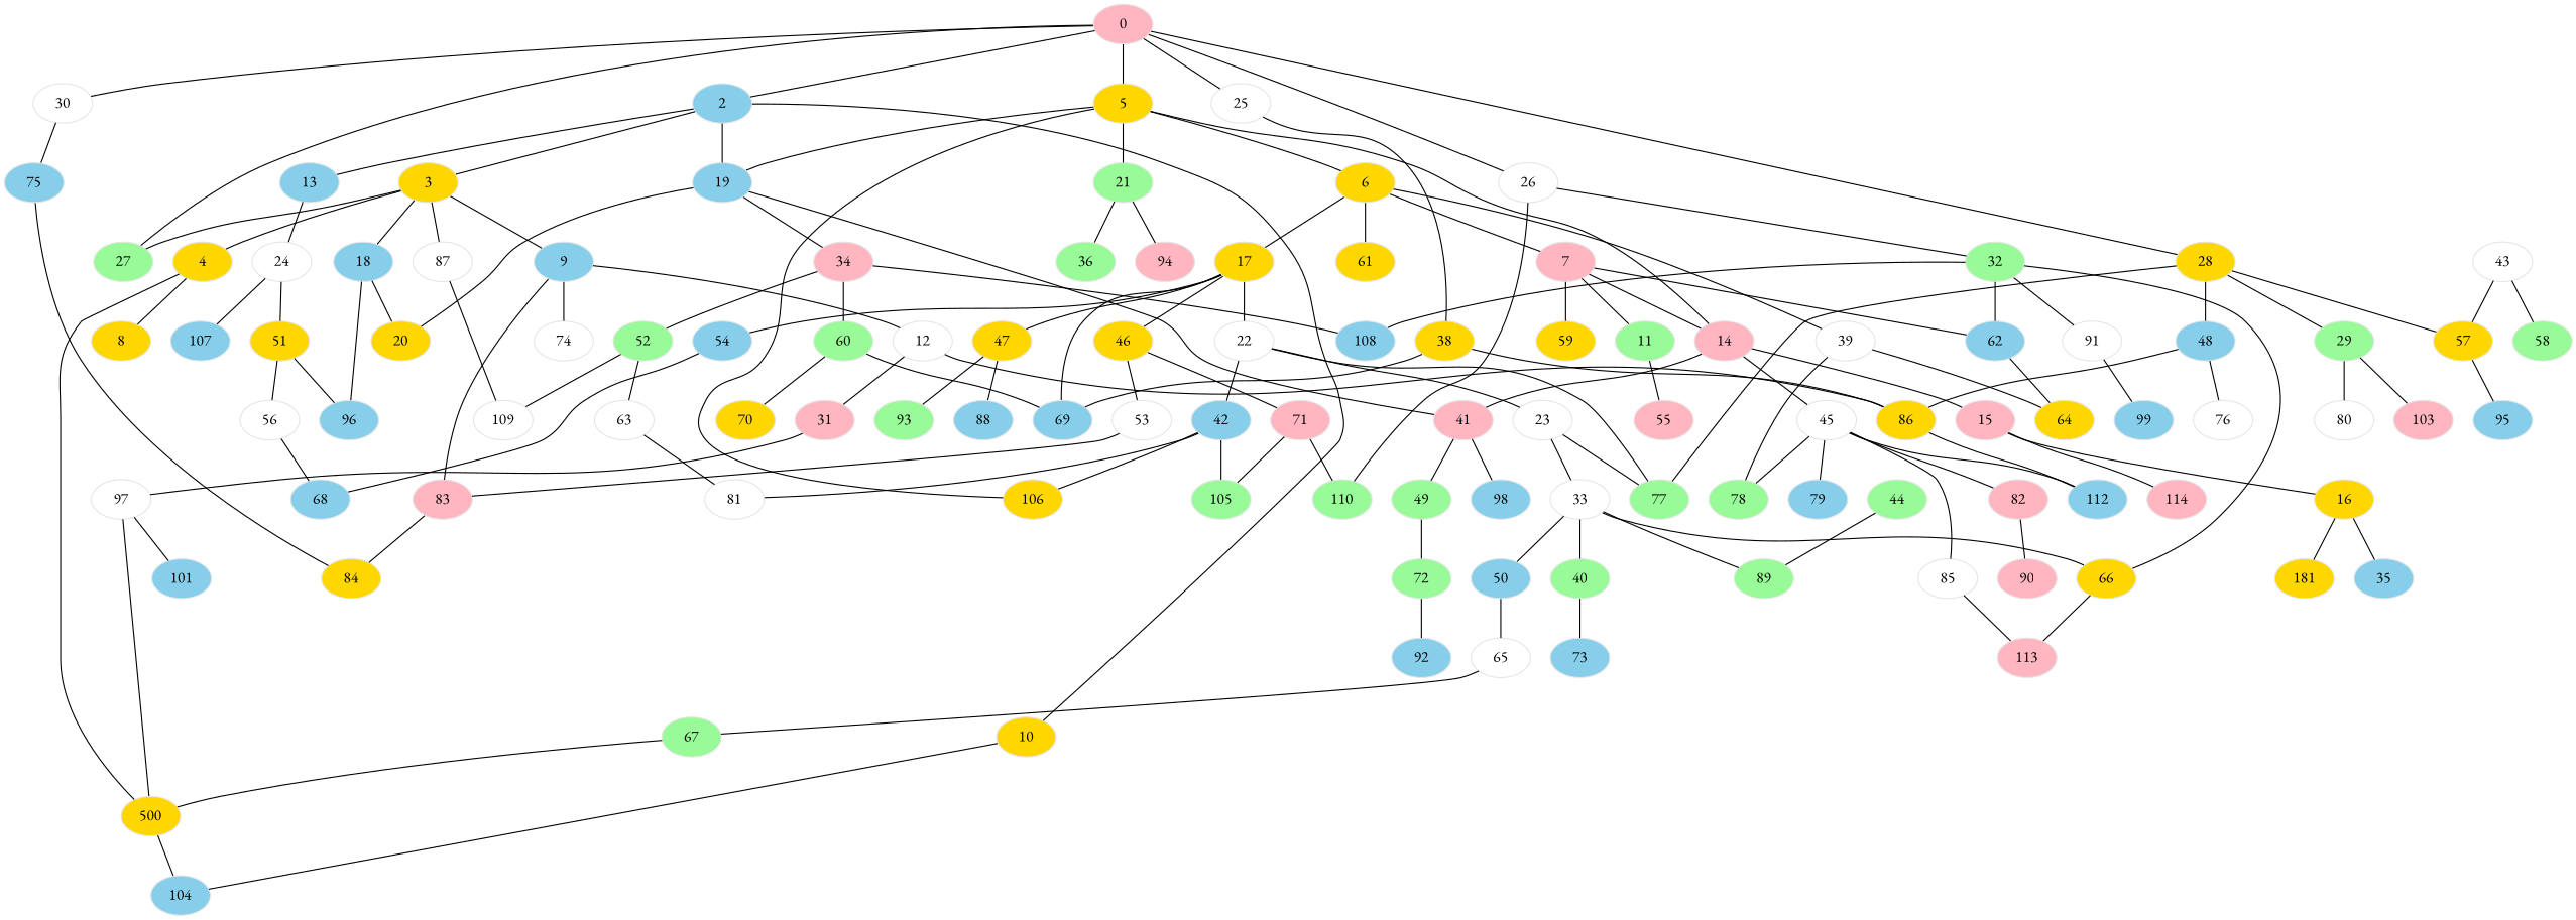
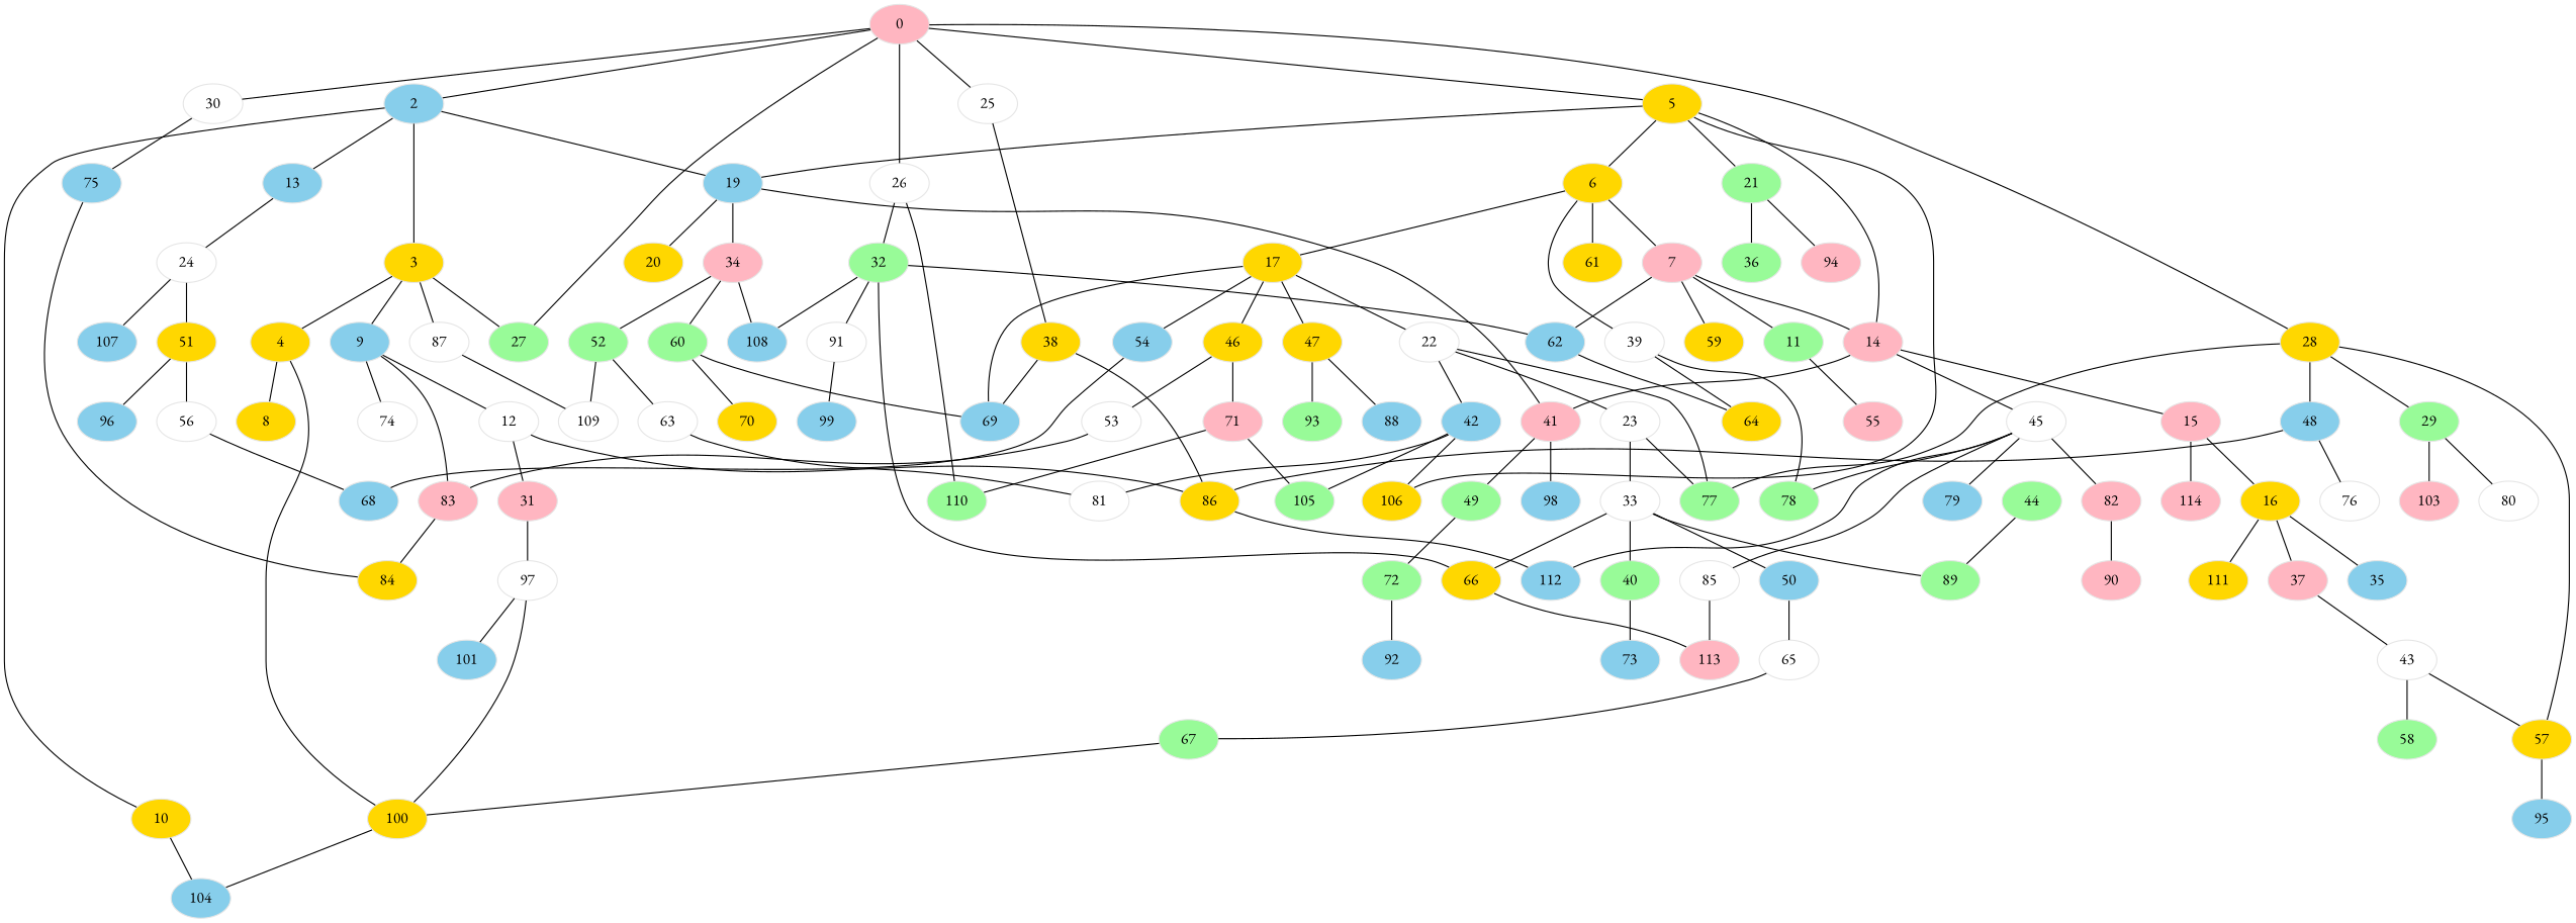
  graph {
    fontname="EB Garamond"
    node [color=gray90 fillcolor=skyblue fontname="EB Garamond" style=filled]
    edge [fontname="EB Garamond"]
    n1 [fillcolor=lightpink label=0]
    2
    5 [fillcolor=gold]
    25 [fillcolor=white]
    26 [fillcolor=white]
    27 [fillcolor=palegreen]
    28 [fillcolor=gold]
    30 [fillcolor=white]
    3 [fillcolor=gold]
    10 [fillcolor=gold]
    13
    19
    6 [fillcolor=gold]
    14 [fillcolor=lightpink]
    21 [fillcolor=palegreen]
    106 [fillcolor=gold]
    38 [fillcolor=gold]
    32 [fillcolor=palegreen]
    110 [fillcolor=palegreen]
    77 [fillcolor=palegreen]
    29 [fillcolor=palegreen]
    48
    57 [fillcolor=gold]
    75
    4 [fillcolor=gold]
    9
-   18
    87 [fillcolor=white]
    104
    24 [fillcolor=white]
    41 [fillcolor=lightpink]
    20 [fillcolor=gold]
    34 [fillcolor=lightpink]
    8 [fillcolor=gold]
-   100 [fillcolor=gold label=500]
+   100 [fillcolor=gold]
    12 [fillcolor=white]
    74 [fillcolor=white]
    83 [fillcolor=lightpink]
    96
    109 [fillcolor=white]
    7 [fillcolor=lightpink]
    17 [fillcolor=gold]
    39 [fillcolor=white]
    61 [fillcolor=gold]
    15 [fillcolor=lightpink]
    45 [fillcolor=white]
    36 [fillcolor=palegreen]
    94 [fillcolor=lightpink]
    11 [fillcolor=palegreen]
    59 [fillcolor=gold]
    62
    22 [fillcolor=white]
    46 [fillcolor=gold]
    47 [fillcolor=gold]
    54
    69
    64 [fillcolor=gold]
    78 [fillcolor=palegreen]
    55 [fillcolor=lightpink]
    31 [fillcolor=lightpink]
    86 [fillcolor=gold]
    84 [fillcolor=gold]
    97 [fillcolor=white]
    112
    51 [fillcolor=gold]
    107
    16 [fillcolor=gold]
    114 [fillcolor=lightpink]
    49 [fillcolor=palegreen]
    98
    79
    82 [fillcolor=lightpink]
    85 [fillcolor=white]
    35
-   111 [fillcolor=gold label=181]
+   37 [fillcolor=lightpink]
+   111 [fillcolor=gold]
    43 [fillcolor=white]
    23 [fillcolor=white]
    42
    53 [fillcolor=white]
    71 [fillcolor=lightpink]
    88
    93 [fillcolor=palegreen]
    68
    108
    52 [fillcolor=palegreen]
    60 [fillcolor=palegreen]
    33 [fillcolor=white]
    81 [fillcolor=white]
    105 [fillcolor=palegreen]
    66 [fillcolor=gold]
    40 [fillcolor=palegreen]
    50
    89 [fillcolor=palegreen]
    56 [fillcolor=white]
    91 [fillcolor=white]
    80 [fillcolor=white]
    103 [fillcolor=lightpink]
    76 [fillcolor=white]
    95
    101
    113 [fillcolor=lightpink]
    99
    73
    44 [fillcolor=palegreen]
    65 [fillcolor=white]
    63 [fillcolor=white]
    70 [fillcolor=gold]
    58 [fillcolor=palegreen]
    72 [fillcolor=palegreen]
    90 [fillcolor=lightpink]
    92
    67 [fillcolor=palegreen]
    n1 -- 2
    n1 -- 5
    n1 -- 25
    n1 -- 26
    n1 -- 27
    n1 -- 28
    n1 -- 30
    2 -- 3
    2 -- 10
    2 -- 13
    2 -- 19
    5 -- 19
    5 -- 6
    5 -- 14
    5 -- 21
    5 -- 106
    25 -- 38
    26 -- 32
    26 -- 110
    28 -- 77
    28 -- 29
    28 -- 48
    28 -- 57
    30 -- 75
    3 -- 27
    3 -- 4
    3 -- 9
-   3 -- 18
    3 -- 87
    10 -- 104
    13 -- 24
    19 -- 41
    19 -- 20
    19 -- 34
    6 -- 7
    6 -- 17
    6 -- 39
    6 -- 61
    14 -- 41
    14 -- 15
    14 -- 45
    21 -- 36
    21 -- 94
    38 -- 69
    38 -- 86
    32 -- 62
    32 -- 108
    32 -- 66
    32 -- 91
    29 -- 80
    29 -- 103
    48 -- 86
    48 -- 76
    57 -- 95
    75 -- 84
    4 -- 8
    4 -- 100
    9 -- 12
    9 -- 74
    9 -- 83
-   18 -- 20
-   18 -- 96
    87 -- 109
    24 -- 51
    24 -- 107
    41 -- 49
    41 -- 98
    34 -- 108
    34 -- 52
    34 -- 60
    100 -- 104
    12 -- 31
    12 -- 86
    83 -- 84
    7 -- 14
    7 -- 11
    7 -- 59
    7 -- 62
    17 -- 22
    17 -- 46
    17 -- 47
    17 -- 54
    17 -- 69
    39 -- 64
    39 -- 78
    15 -- 16
    15 -- 114
    45 -- 78
    45 -- 112
    45 -- 79
    45 -- 82
    45 -- 85
    11 -- 55
    62 -- 64
    22 -- 77
    22 -- 23
    22 -- 42
    46 -- 53
    46 -- 71
    47 -- 88
    47 -- 93
    54 -- 68
    31 -- 97
    86 -- 112
    97 -- 100
    97 -- 101
    51 -- 96
    51 -- 56
    16 -- 35
+   16 -- 37
    16 -- 111
    49 -- 72
    82 -- 90
    85 -- 113
+   37 -- 43
    43 -- 57
    43 -- 58
    23 -- 77
    23 -- 33
    42 -- 106
    42 -- 81
    42 -- 105
    53 -- 83
    71 -- 110
    71 -- 105
    52 -- 109
    52 -- 63
    60 -- 69
    60 -- 70
    33 -- 66
    33 -- 40
    33 -- 50
    33 -- 89
    66 -- 113
    40 -- 73
    50 -- 65
    56 -- 68
    91 -- 99
    44 -- 89
    65 -- 67
    63 -- 81
    72 -- 92
    67 -- 100
  }
